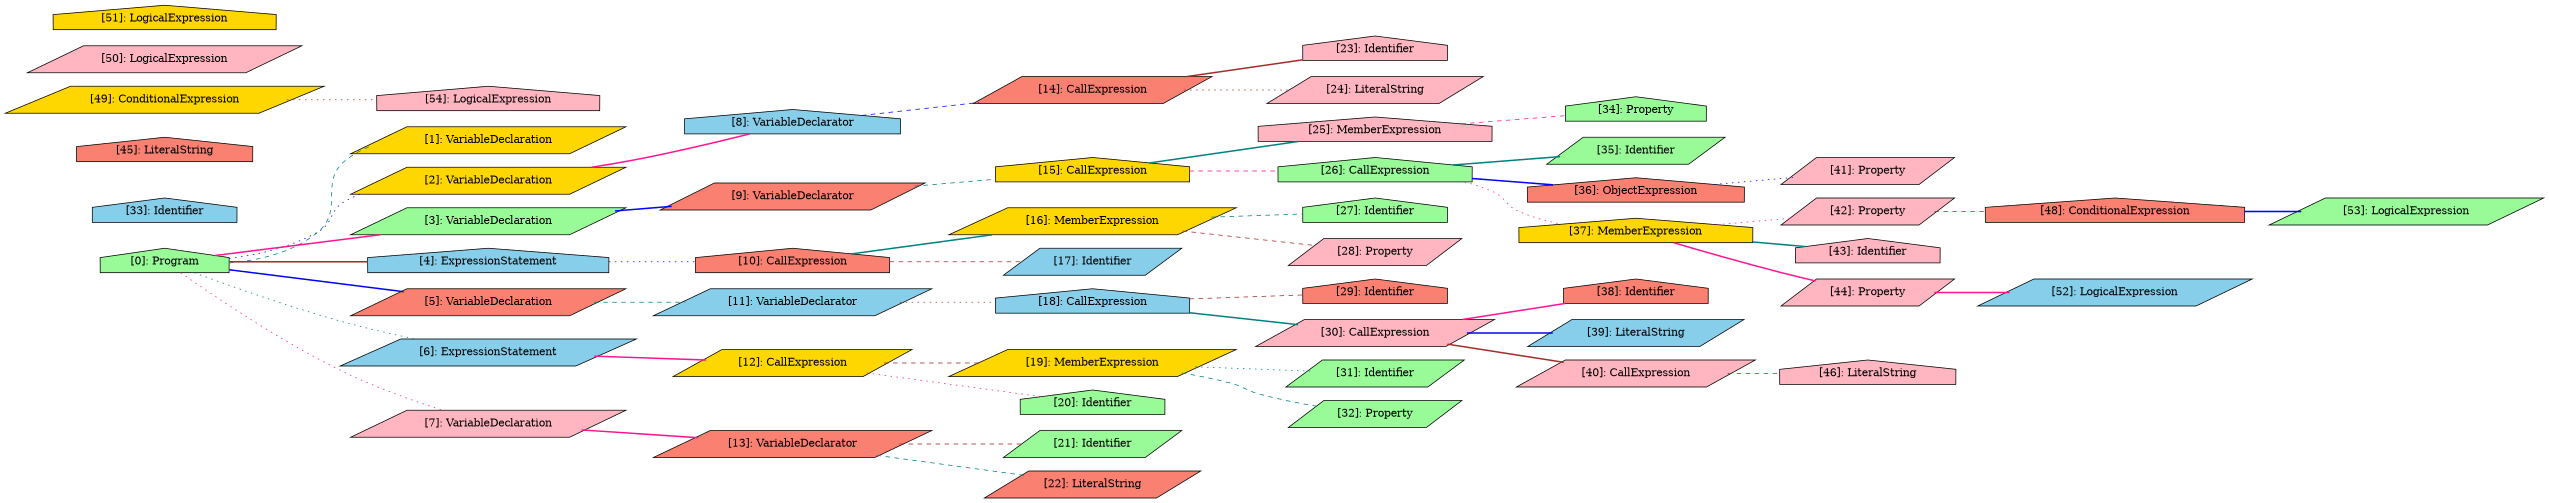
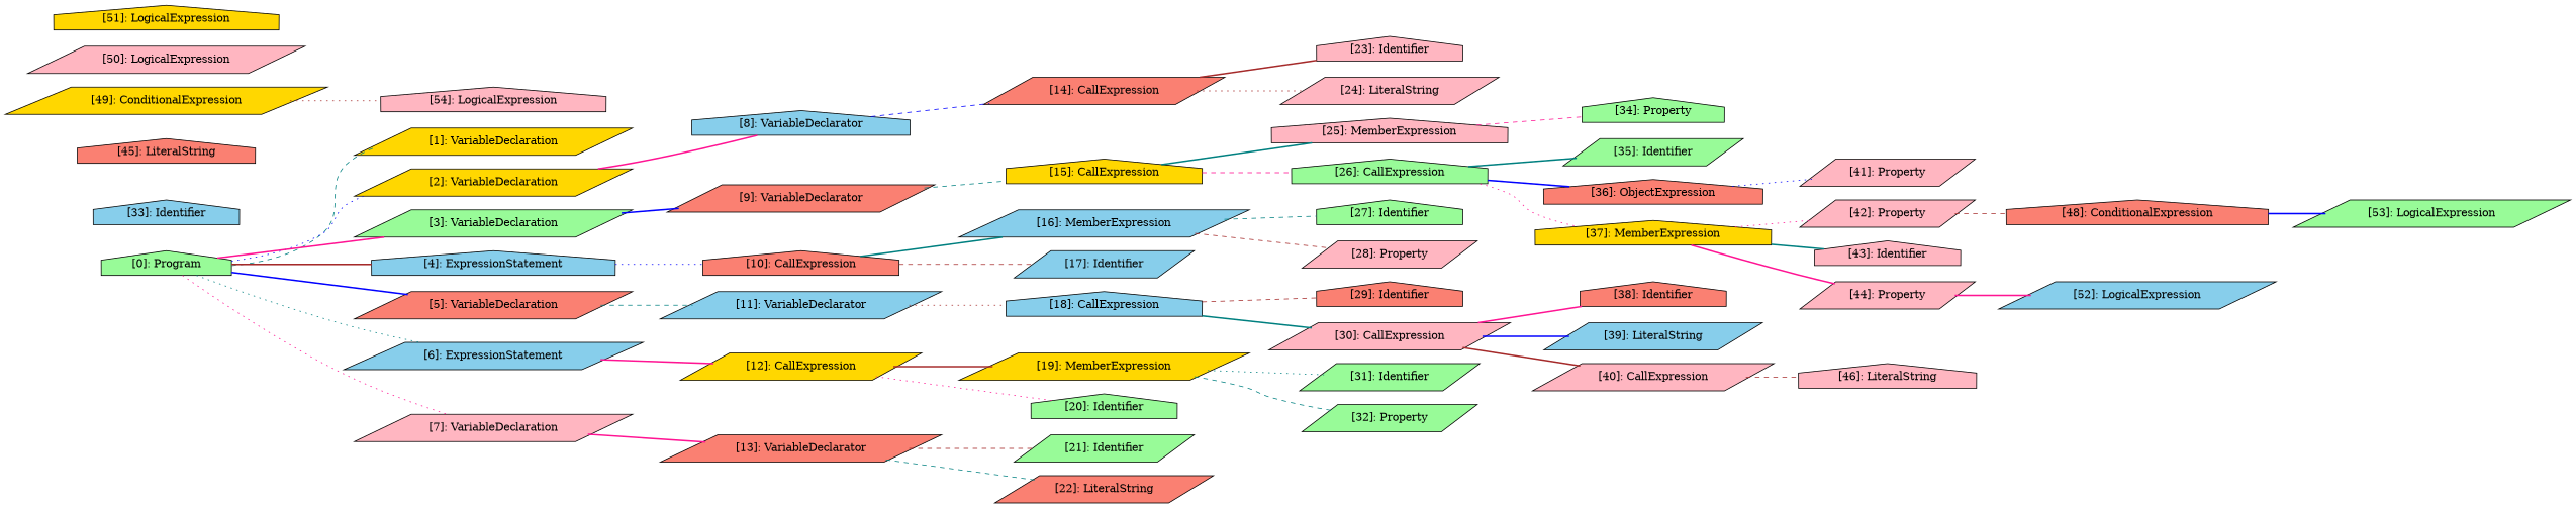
  graph {
    rankdir=LR
    node [fillcolor=lightpink shape=parallelogram style=filled]
    edge [color=teal style=bold]
    n1 [fillcolor=palegreen label="[0]: Program" shape=house]
    n2 [fillcolor=gold label="[1]: VariableDeclaration"]
    n3 [fillcolor=gold label="[2]: VariableDeclaration"]
    n4 [fillcolor=palegreen label="[3]: VariableDeclaration"]
    n5 [fillcolor=skyblue label="[4]: ExpressionStatement" shape=house]
    n6 [fillcolor=salmon label="[5]: VariableDeclaration"]
    n7 [fillcolor=skyblue label="[6]: ExpressionStatement"]
    n8 [label="[7]: VariableDeclaration"]
    n9 [fillcolor=skyblue label="[8]: VariableDeclarator" shape=house]
    n10 [fillcolor=salmon label="[9]: VariableDeclarator"]
    n11 [fillcolor=salmon label="[10]: CallExpression" shape=house]
    n12 [fillcolor=skyblue label="[11]: VariableDeclarator"]
    n13 [fillcolor=gold label="[12]: CallExpression"]
    n14 [fillcolor=salmon label="[13]: VariableDeclarator"]
    n15 [fillcolor=salmon label="[14]: CallExpression"]
    n16 [fillcolor=gold label="[15]: CallExpression" shape=house]
-   n17 [fillcolor=gold label="[16]: MemberExpression"]
+   n17 [fillcolor=skyblue label="[16]: MemberExpression"]
    n18 [fillcolor=skyblue label="[17]: Identifier"]
    n19 [fillcolor=skyblue label="[18]: CallExpression" shape=house]
    n20 [fillcolor=gold label="[19]: MemberExpression"]
    n21 [fillcolor=palegreen label="[20]: Identifier" shape=house]
    n22 [fillcolor=palegreen label="[21]: Identifier"]
    n23 [fillcolor=salmon label="[22]: LiteralString"]
    n24 [label="[23]: Identifier" shape=house]
    n25 [label="[24]: LiteralString"]
    n26 [label="[25]: MemberExpression" shape=house]
    n27 [fillcolor=palegreen label="[26]: CallExpression" shape=house]
    n28 [fillcolor=palegreen label="[27]: Identifier" shape=house]
    n29 [label="[28]: Property"]
    n30 [fillcolor=salmon label="[29]: Identifier" shape=house]
    n31 [label="[30]: CallExpression"]
    n32 [fillcolor=palegreen label="[31]: Identifier"]
    n33 [fillcolor=palegreen label="[32]: Property"]
    n34 [fillcolor=palegreen label="[34]: Property" shape=house]
    n35 [fillcolor=palegreen label="[35]: Identifier"]
    n36 [fillcolor=salmon label="[36]: ObjectExpression" shape=house]
    n37 [fillcolor=gold label="[37]: MemberExpression" shape=house]
    n38 [fillcolor=salmon label="[38]: Identifier" shape=house]
    n39 [fillcolor=skyblue label="[39]: LiteralString"]
    n40 [label="[40]: CallExpression"]
    n41 [label="[41]: Property"]
    n42 [label="[42]: Property"]
    n43 [label="[43]: Identifier" shape=house]
    n44 [label="[44]: Property"]
    n45 [label="[46]: LiteralString" shape=house]
    n46 [fillcolor=skyblue label="[33]: Identifier" shape=house]
    n47 [fillcolor=salmon label="[48]: ConditionalExpression" shape=house]
    n48 [fillcolor=skyblue label="[52]: LogicalExpression"]
    n49 [fillcolor=palegreen label="[53]: LogicalExpression"]
    n50 [fillcolor=salmon label="[45]: LiteralString" shape=house]
    n51 [fillcolor=gold label="[49]: ConditionalExpression"]
    n52 [label="[54]: LogicalExpression" shape=house]
    n53 [label="[50]: LogicalExpression"]
    n54 [fillcolor=gold label="[51]: LogicalExpression" shape=house]
    n1 -- n2 [style=dashed]
    n1 -- n3 [color=blue style=dotted]
    n1 -- n4 [color=deeppink]
    n1 -- n5 [color=brown]
    n1 -- n6 [color=blue]
    n1 -- n7 [style=dotted]
    n1 -- n8 [color=deeppink style=dotted]
    n3 -- n9 [color=deeppink]
    n4 -- n10 [color=blue]
    n5 -- n11 [color=blue style=dotted]
    n6 -- n12 [style=dashed]
    n7 -- n13 [color=deeppink]
    n8 -- n14 [color=deeppink]
    n9 -- n15 [color=blue style=dashed]
    n10 -- n16 [style=dashed]
    n11 -- n17
    n11 -- n18 [color=brown style=dashed]
    n12 -- n19 [color=brown style=dotted]
-   n13 -- n20 [color=brown style=dashed]
+   n13 -- n20 [color=brown]
    n13 -- n21 [color=deeppink style=dotted]
    n14 -- n22 [color=brown style=dashed]
    n14 -- n23 [style=dashed]
    n15 -- n24 [color=brown]
    n15 -- n25 [color=brown style=dotted]
    n16 -- n26
    n16 -- n27 [color=deeppink style=dashed]
    n17 -- n28 [style=dashed]
    n17 -- n29 [color=brown style=dashed]
    n19 -- n30 [color=brown style=dashed]
    n19 -- n31
    n20 -- n32 [style=dotted]
    n20 -- n33 [style=dashed]
    n26 -- n34 [color=deeppink style=dashed]
    n27 -- n35
    n27 -- n36 [color=blue]
    n27 -- n37 [color=deeppink style=dotted]
    n31 -- n38 [color=deeppink]
    n31 -- n39 [color=blue]
    n31 -- n40 [color=brown]
    n36 -- n41 [color=blue style=dotted]
    n37 -- n42 [color=deeppink style=dotted]
    n37 -- n43
    n37 -- n44 [color=deeppink]
    n40 -- n45 [color=brown style=dashed]
    n42 -- n47 [color=brown style=dashed]
    n44 -- n48 [color=deeppink]
    n47 -- n49 [color=blue]
    n51 -- n52 [color=brown style=dotted]
  }
